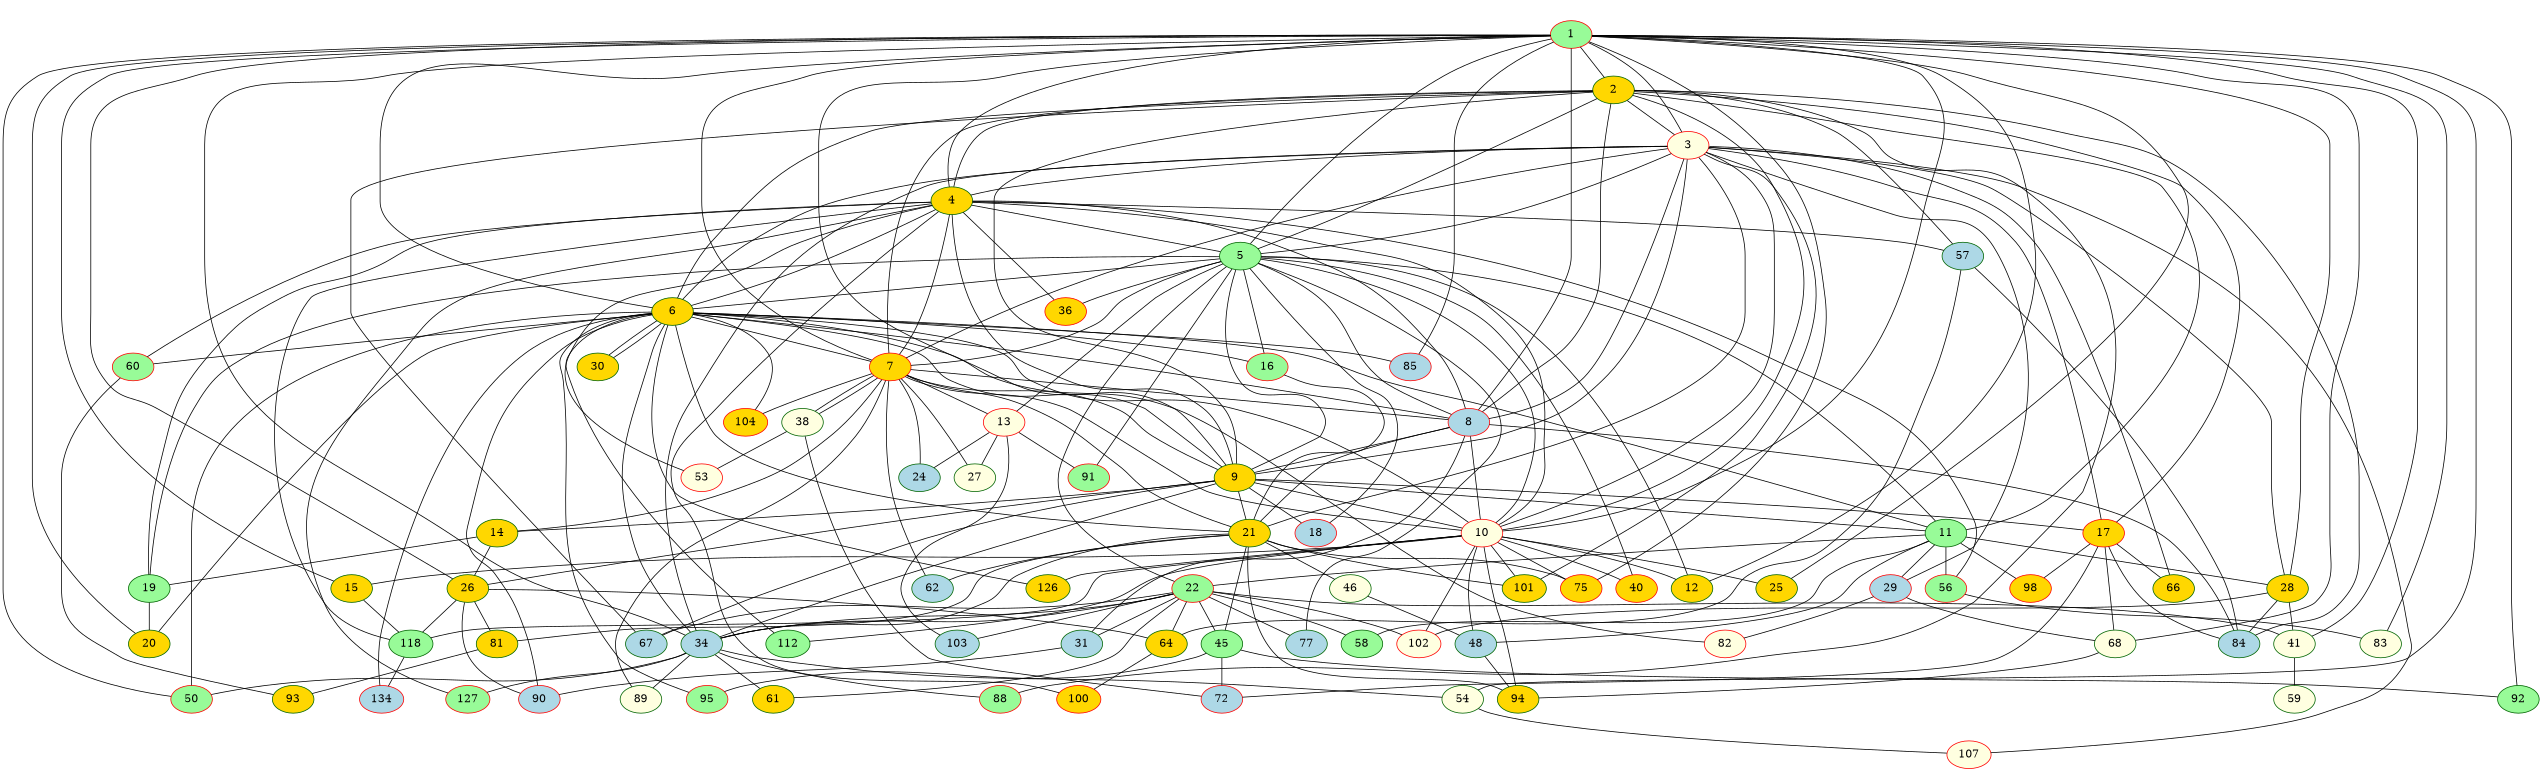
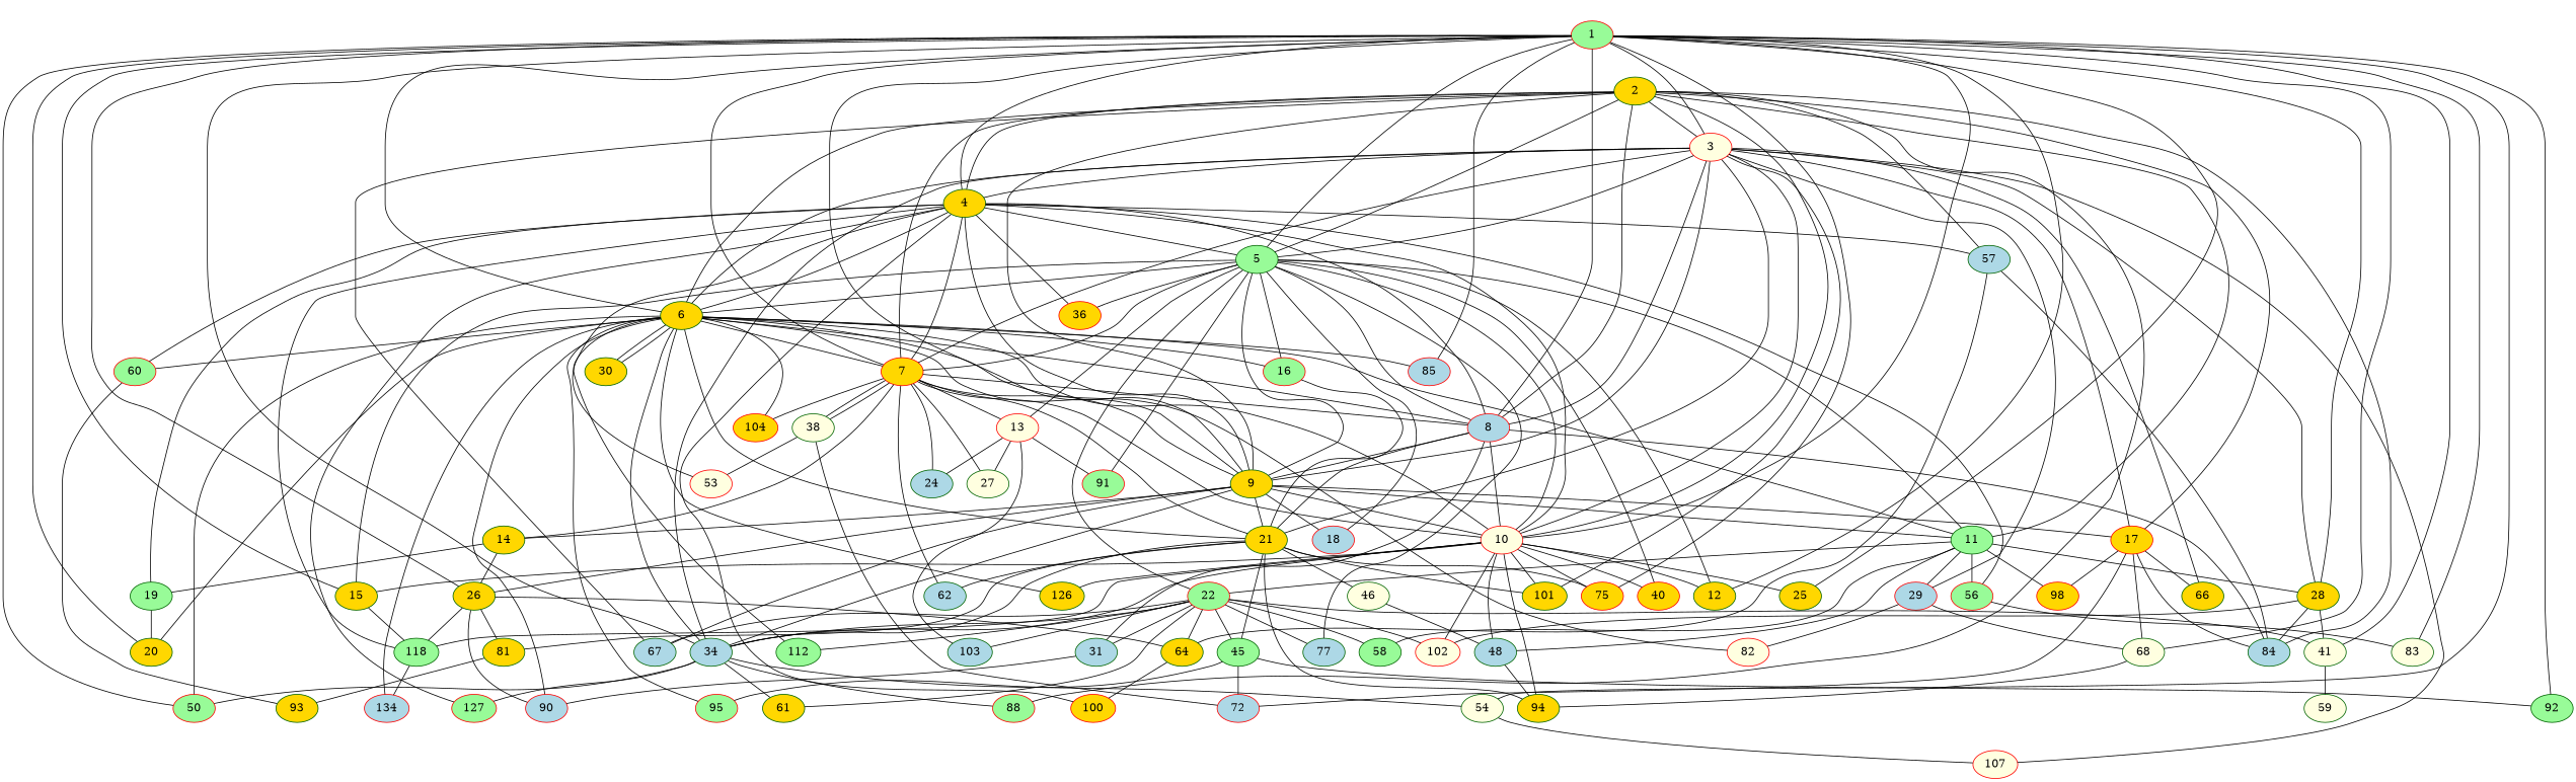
  graph {
    node [color=darkgreen fillcolor=gold style=filled]
    1 [color=red fillcolor=palegreen super="+105+63"]
    2
    3 [color=red fillcolor=lightyellow]
    4 [super="+52"]
    5 [fillcolor=palegreen]
    6
    7 [color=red]
    8 [color=red fillcolor=lightblue super="+110+47"]
    9 [super="+109+51+70+120+121+32+33"]
    10 [color=red fillcolor=lightyellow super="+69"]
    12 [super="+97"]
    15
    20 [super="+42"]
    25
    26
    28 [super="+123+74"]
    34 [fillcolor=lightblue super="+130+132+39+37+79"]
    41 [fillcolor=lightyellow]
    50 [color=red fillcolor=palegreen super="+122"]
    54 [fillcolor=lightyellow]
    68 [fillcolor=lightyellow super="+106"]
    75 [color=red super="+80"]
    83 [fillcolor=lightyellow]
    85 [color=red fillcolor=lightblue]
    92 [fillcolor=palegreen]
    11 [fillcolor=palegreen super="+35"]
    17 [color=red]
    57 [fillcolor=lightblue super="+86"]
    67 [fillcolor=lightblue]
    84 [fillcolor=lightblue super="+115"]
    88 [color=red fillcolor=palegreen]
    21 [super="+108+23"]
    29 [color=red fillcolor=lightblue]
    66
    101 [super="+135"]
    107 [color=red fillcolor=lightyellow]
    19 [fillcolor=palegreen super="+113"]
    36 [color=red]
    53 [color=red fillcolor=lightyellow]
    56 [color=red fillcolor=palegreen]
    60 [color=red fillcolor=palegreen]
    100 [color=red]
    118 [fillcolor=palegreen super="+131+124"]
    127 [color=red fillcolor=palegreen]
    13 [color=red fillcolor=lightyellow]
    16 [color=red fillcolor=palegreen]
    18 [color=red fillcolor=lightblue]
    22 [color=red fillcolor=palegreen]
    40 [color=red]
    n50 [fillcolor=lightblue label=77]
    91 [color=red fillcolor=palegreen]
    30
    82 [color=red fillcolor=lightyellow]
    90 [color=red fillcolor=lightblue]
    95 [color=red fillcolor=palegreen]
    104 [color=red]
    112 [fillcolor=palegreen]
    126
    134 [color=red fillcolor=lightblue]
    14 [super="+125"]
    24 [fillcolor=lightblue]
    27 [fillcolor=lightyellow]
    38 [fillcolor=lightyellow]
    62 [fillcolor=lightblue]
-   89 [fillcolor=lightyellow]
    31 [fillcolor=lightblue super="+96"]
    48 [fillcolor=lightblue]
    94 [super="+99"]
    102 [color=red fillcolor=lightyellow super="+129"]
    81
    64
    61
    59 [fillcolor=lightyellow]
    58 [fillcolor=palegreen]
    98 [color=red]
    72 [color=red fillcolor=lightblue]
    45 [fillcolor=palegreen super="+73"]
    46 [fillcolor=lightyellow]
    93
    103 [fillcolor=lightblue]
-   1 -- 2 [weight=2]
    1 -- 3
    1 -- 4
    1 -- 5
    1 -- 6
    1 -- 7
    1 -- 8 [weight=2]
    1 -- 9 [weight=2]
    1 -- 10
    1 -- 12
    1 -- 15
    1 -- 20
    1 -- 25
    1 -- 26
    1 -- 28
    1 -- 34 [weight=2]
    1 -- 41
    1 -- 50
    1 -- 54
    1 -- 68
    1 -- 75 [weight=2]
    1 -- 83
    1 -- 85
    1 -- 92
    2 -- 3
    2 -- 4
    2 -- 5
    2 -- 6
    2 -- 7
    2 -- 8
    2 -- 9
    2 -- 10
    2 -- 11
    2 -- 17
    2 -- 57
    2 -- 67
    2 -- 84
    2 -- 88
    3 -- 4
    3 -- 5
    3 -- 6
    3 -- 7
    3 -- 8 [weight=2]
    3 -- 9
    3 -- 10
    3 -- 28
    3 -- 34
    3 -- 17
    3 -- 21 [weight=2]
    3 -- 29
    3 -- 66
    3 -- 101
    3 -- 107
    4 -- 5
    4 -- 6 [weight=2]
    4 -- 7
    4 -- 8
    4 -- 9
    4 -- 10
    4 -- 57
    4 -- 19
    4 -- 36
    4 -- 53
    4 -- 56
    4 -- 60
    4 -- 100
    4 -- 118
    4 -- 127
    5 -- 6
    5 -- 7
    5 -- 8
    5 -- 9 [weight=3]
    5 -- 10 [weight=2]
    5 -- 12
    5 -- 11
-   5 -- 19
+   5 -- 15
    5 -- 36
    5 -- 13
    5 -- 16
    5 -- 18
    5 -- 22
    5 -- 40
    5 -- n50
    5 -- 91
    6 -- 7
    6 -- 8
    6 -- 9
    6 -- 10 [weight=2]
    6 -- 20
    6 -- 34
    6 -- 50
    6 -- 85
    6 -- 11
    6 -- 21 [weight=3]
    6 -- 60
    6 -- 16
    6 -- 30
    6 -- 30
    6 -- 82
    6 -- 90
    6 -- 95
    6 -- 104
    6 -- 112
    6 -- 126
    6 -- 134
    7 -- 8
    7 -- 9
    7 -- 10
    7 -- 21
    7 -- 13
    7 -- 104
    7 -- 14
    7 -- 24
    7 -- 27
    7 -- 38
    7 -- 38
    7 -- 62
-   7 -- 89
    8 -- 9
    8 -- 10
    8 -- 84
    8 -- 21
    8 -- 31
    9 -- 10
    9 -- 26 [weight=3]
    9 -- 34
    9 -- 11 [weight=2]
    9 -- 17
    9 -- 67
    9 -- 21
    9 -- 18
    9 -- 14
    10 -- 12
    10 -- 15
    10 -- 25
    10 -- 34
    10 -- 75
    10 -- 101
    10 -- 118
    10 -- 40
    10 -- 126
    10 -- 48
    10 -- 94
    10 -- 102
    15 -- 118
    26 -- 118
    26 -- 90
    26 -- 81
    26 -- 64
    28 -- 41
    28 -- 84
    28 -- 102
    34 -- 50
    34 -- 54
    34 -- 88
    34 -- 127
-   34 -- 89
    34 -- 61
    41 -- 59
    54 -- 107
    68 -- 94
    11 -- 28
    11 -- 29
    11 -- 56
    11 -- 22
    11 -- 48
    11 -- 58
    11 -- 98
    17 -- 68
    17 -- 84
    17 -- 66
    17 -- 98
    17 -- 72
    57 -- 84
    57 -- 64
    21 -- 34
    21 -- 75
    21 -- 101
    21 -- 62
    21 -- 94
    21 -- 81
    21 -- 45
    21 -- 46 [weight=2]
    29 -- 68
    29 -- 82
    19 -- 20
    56 -- 83
    60 -- 93
    118 -- 134
    13 -- 91
    13 -- 24
    13 -- 27
    13 -- 103
    16 -- 21
    22 -- 34
    22 -- 41
    22 -- 67
    22 -- n50
    22 -- 112
    22 -- 31
    22 -- 102
    22 -- 64
    22 -- 61
    22 -- 58
    22 -- 45
    22 -- 103
    14 -- 26
    14 -- 19
    38 -- 53
    38 -- 72
    31 -- 90
    48 -- 94
    81 -- 93
    64 -- 100
    45 -- 92
    45 -- 95
    45 -- 72
    46 -- 48
  }
